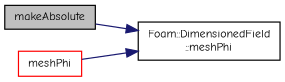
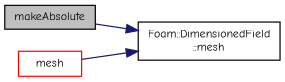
  digraph {
    fontname="Comic Neue"
    rankdir=LR
    node [color=black fontname="Comic Neue" fontsize=10 shape=record]
    edge [color=midnightblue fontname="Comic Neue" fontsize=10 labelfontname=FreeSans labelfontsize=10 style=solid]
    n1 [fillcolor=grey75 fontcolor=black height=0.2 label=makeAbsolute style=filled width=0.4]
-   n2 [height=0.2 label="Foam::DimensionedField\l::meshPhi" width=0.4]
-   n3 [color=red height=0.2 label=meshPhi width=0.4]
+   n2 [height=0.2 label="Foam::DimensionedField\l::mesh" width=0.4]
+   n3 [color=red height=0.2 label=mesh width=0.4]
    n1 -> n2
    n3 -> n2
  }
